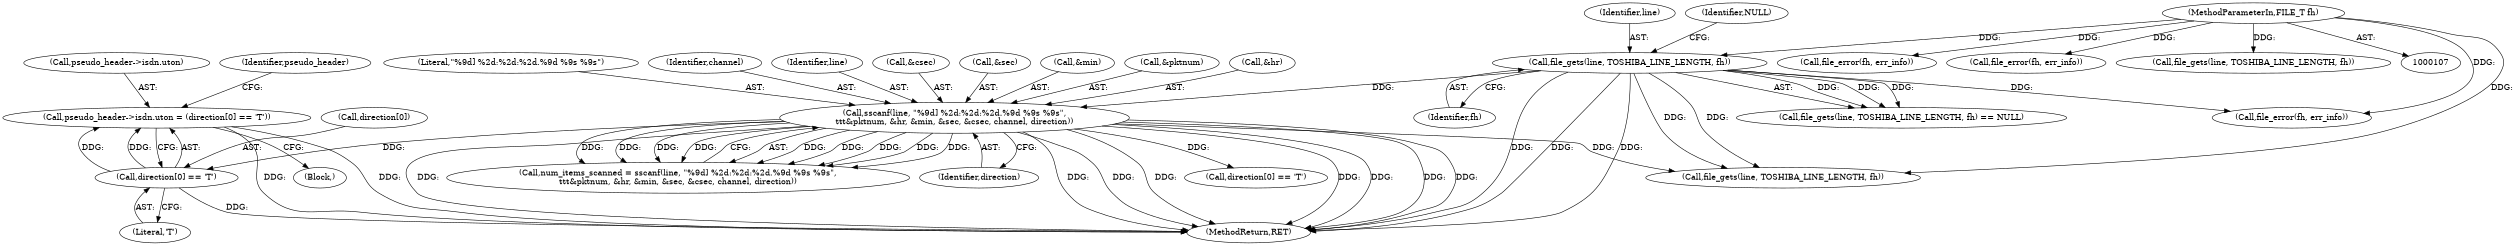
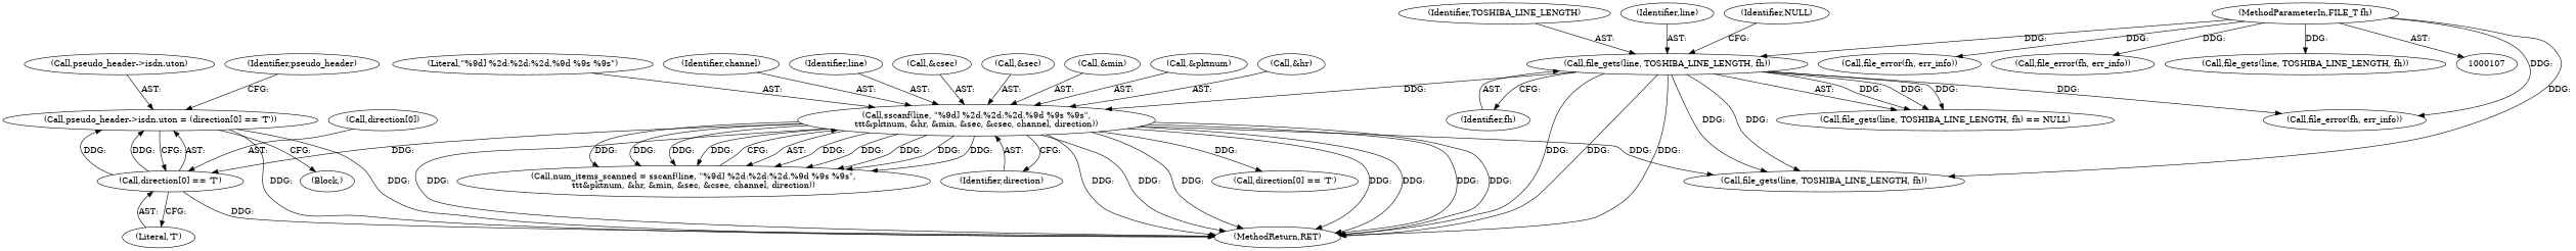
  digraph {
    n1 [label="(Call,pseudo_header->isdn.uton = (direction[0] == 'T'))"]
    n2 [label="(Call,direction[0] == 'T')"]
    n3 [label="(Block,)"]
    n4 [label="(MethodReturn,RET)"]
    n5 [label="(Literal,'T')"]
    n6 [label="(Call,sscanf(line, \"%9d] %2d:%2d:%2d.%9d %9s %9s\",\n\t\t\t&pktnum, &hr, &min, &sec, &csec, channel, direction))"]
    n7 [label="(Call,num_items_scanned = sscanf(line, \"%9d] %2d:%2d:%2d.%9d %9s %9s\",\n\t\t\t&pktnum, &hr, &min, &sec, &csec, channel, direction))"]
    n8 [label="(Identifier,direction)"]
    n9 [label="(Call,file_gets(line, TOSHIBA_LINE_LENGTH, fh))"]
    n10 [label="(Call,direction[0] == 'T')"]
    n11 [label="(Call,file_gets(line, TOSHIBA_LINE_LENGTH, fh))"]
    n12 [label="(Call,file_error(fh, err_info))"]
    n13 [label="(Call,file_gets(line, TOSHIBA_LINE_LENGTH, fh) == NULL)"]
    n14 [label="(Identifier,fh)"]
    n15 [label="(MethodParameterIn,FILE_T fh)"]
    n16 [label="(Call,file_error(fh, err_info))"]
    n17 [label="(Call,file_error(fh, err_info))"]
    n18 [label="(Call,file_gets(line, TOSHIBA_LINE_LENGTH, fh))"]
    1000107
    n20 [label="(Identifier,pseudo_header)"]
    n21 [label="(Identifier,line)"]
    n22 [label="(Identifier,channel)"]
    n23 [label="(Identifier,NULL)"]
    n24 [label="(Call,pseudo_header->isdn.uton)"]
    n25 [label="(Identifier,line)"]
    n26 [label="(Call,&csec)"]
    n27 [label="(Call,&sec)"]
    n28 [label="(Call,&min)"]
    n29 [label="(Call,&pktnum)"]
    n30 [label="(Call,&hr)"]
    n31 [label="(Literal,\"%9d] %2d:%2d:%2d.%9d %9s %9s\")"]
    n32 [label="(Call,direction[0])"]
+   n33 [label="(Identifier,TOSHIBA_LINE_LENGTH)"]
    n1 -> n2 [label="CFG: "]
    n1 -> n3 [label="CFG: "]
    n1 -> n4 [label="DDG: "]
    n1 -> n4 [label="DDG: "]
    n2 -> n1 [label="AST: "]
    n2 -> n1 [label="DDG: "]
    n2 -> n1 [label="DDG: "]
    n2 -> n4 [label="DDG: "]
    n2 -> n5 [label="CFG: "]
    n5 -> n2 [label="AST: "]
    n6 -> n2 [label="DDG: "]
    n6 -> n4 [label="DDG: "]
    n6 -> n4 [label="DDG: "]
    n6 -> n4 [label="DDG: "]
    n6 -> n4 [label="DDG: "]
    n6 -> n4 [label="DDG: "]
    n6 -> n4 [label="DDG: "]
    n6 -> n4 [label="DDG: "]
    n6 -> n4 [label="DDG: "]
    n6 -> n7 [label="AST: "]
    n6 -> n7 [label="DDG: "]
    n6 -> n7 [label="DDG: "]
    n6 -> n7 [label="DDG: "]
    n6 -> n7 [label="DDG: "]
    n6 -> n7 [label="DDG: "]
    n6 -> n7 [label="DDG: "]
    n6 -> n7 [label="DDG: "]
    n6 -> n7 [label="DDG: "]
    n6 -> n7 [label="DDG: "]
    n6 -> n8 [label="CFG: "]
    n6 -> n9 [label="DDG: "]
    n6 -> n10 [label="DDG: "]
    n7 -> n6 [label="CFG: "]
    n8 -> n6 [label="AST: "]
    n11 -> n4 [label="DDG: "]
    n11 -> n4 [label="DDG: "]
    n11 -> n4 [label="DDG: "]
    n11 -> n6 [label="DDG: "]
    n11 -> n9 [label="DDG: "]
    n11 -> n9 [label="DDG: "]
    n11 -> n12 [label="DDG: "]
    n11 -> n13 [label="AST: "]
    n11 -> n13 [label="DDG: "]
    n11 -> n13 [label="DDG: "]
    n11 -> n13 [label="DDG: "]
    n11 -> n14 [label="CFG: "]
    n14 -> n11 [label="AST: "]
    n15 -> n9 [label="DDG: "]
    n15 -> n11 [label="DDG: "]
    n15 -> n12 [label="DDG: "]
    n15 -> n16 [label="DDG: "]
    n15 -> n17 [label="DDG: "]
    n15 -> n18 [label="DDG: "]
    n15 -> 1000107 [label="AST: "]
    n20 -> n1 [label="CFG: "]
    n21 -> n11 [label="AST: "]
    n22 -> n6 [label="AST: "]
    n23 -> n11 [label="CFG: "]
    n24 -> n1 [label="AST: "]
    n25 -> n6 [label="AST: "]
    n26 -> n6 [label="AST: "]
    n27 -> n6 [label="AST: "]
    n28 -> n6 [label="AST: "]
    n29 -> n6 [label="AST: "]
    n30 -> n6 [label="AST: "]
    n31 -> n6 [label="AST: "]
    n32 -> n2 [label="AST: "]
+   n33 -> n11 [label="AST: "]
  }
